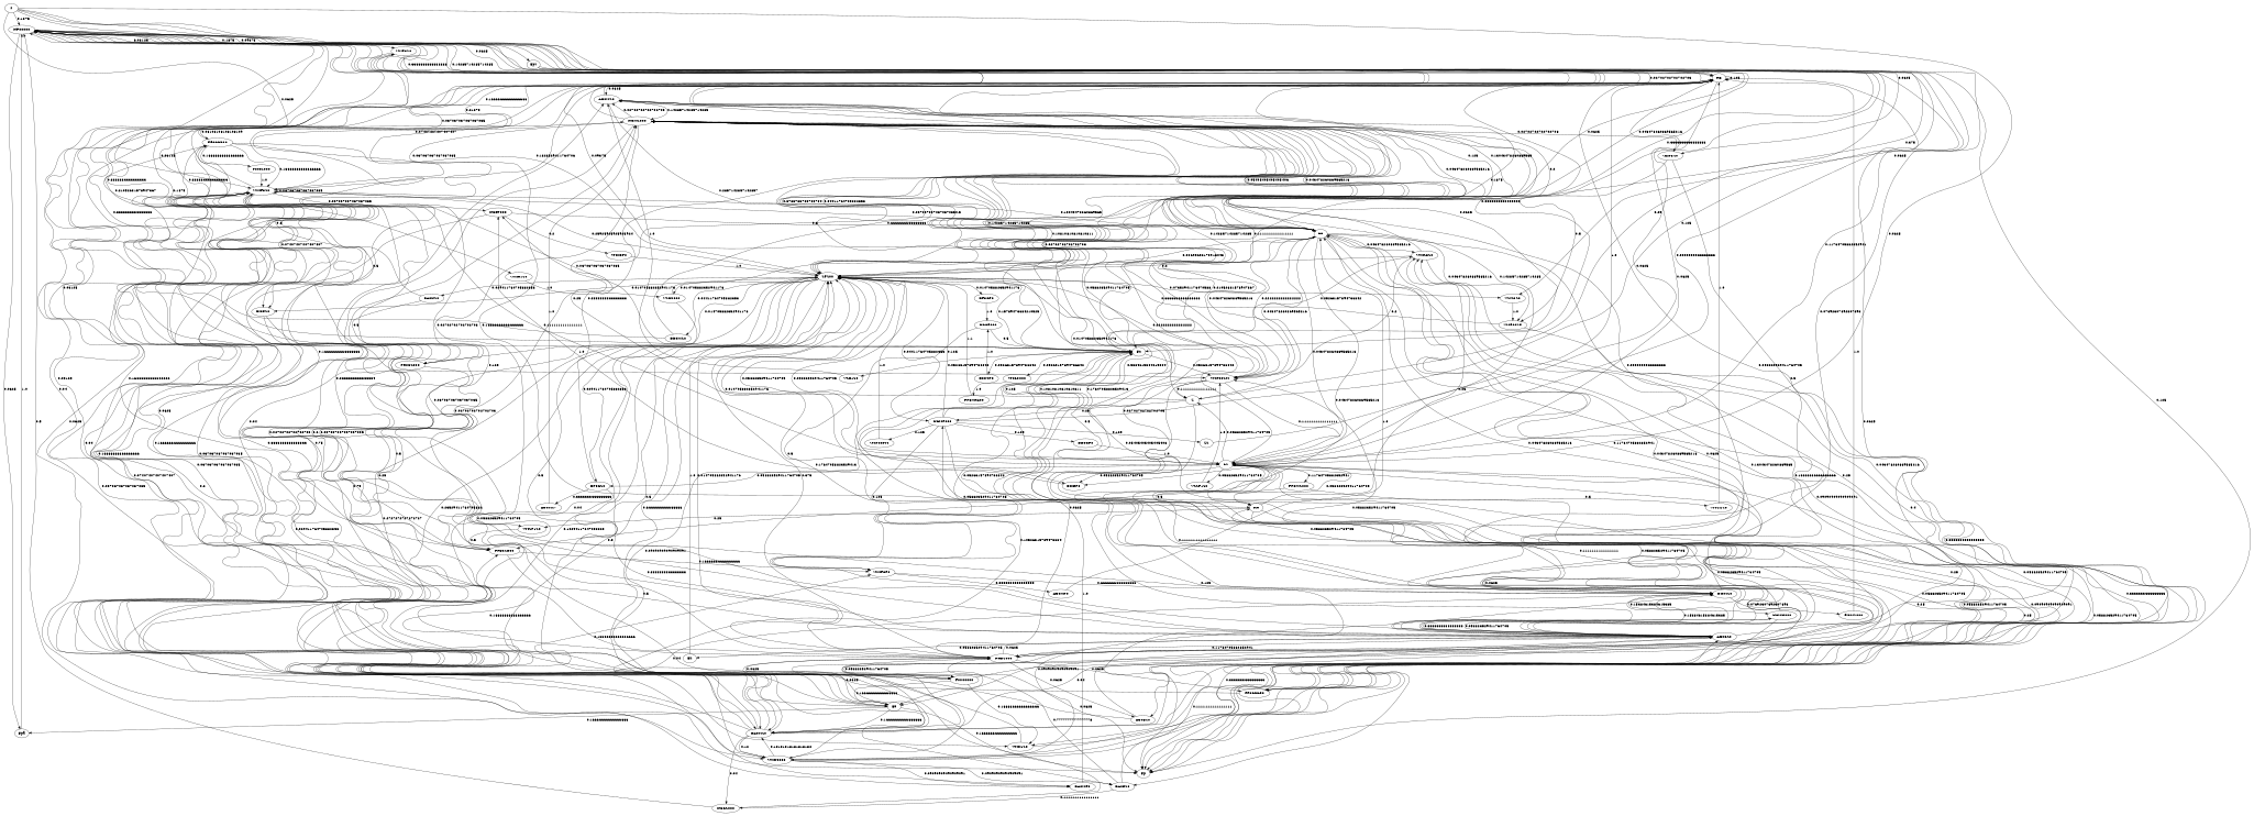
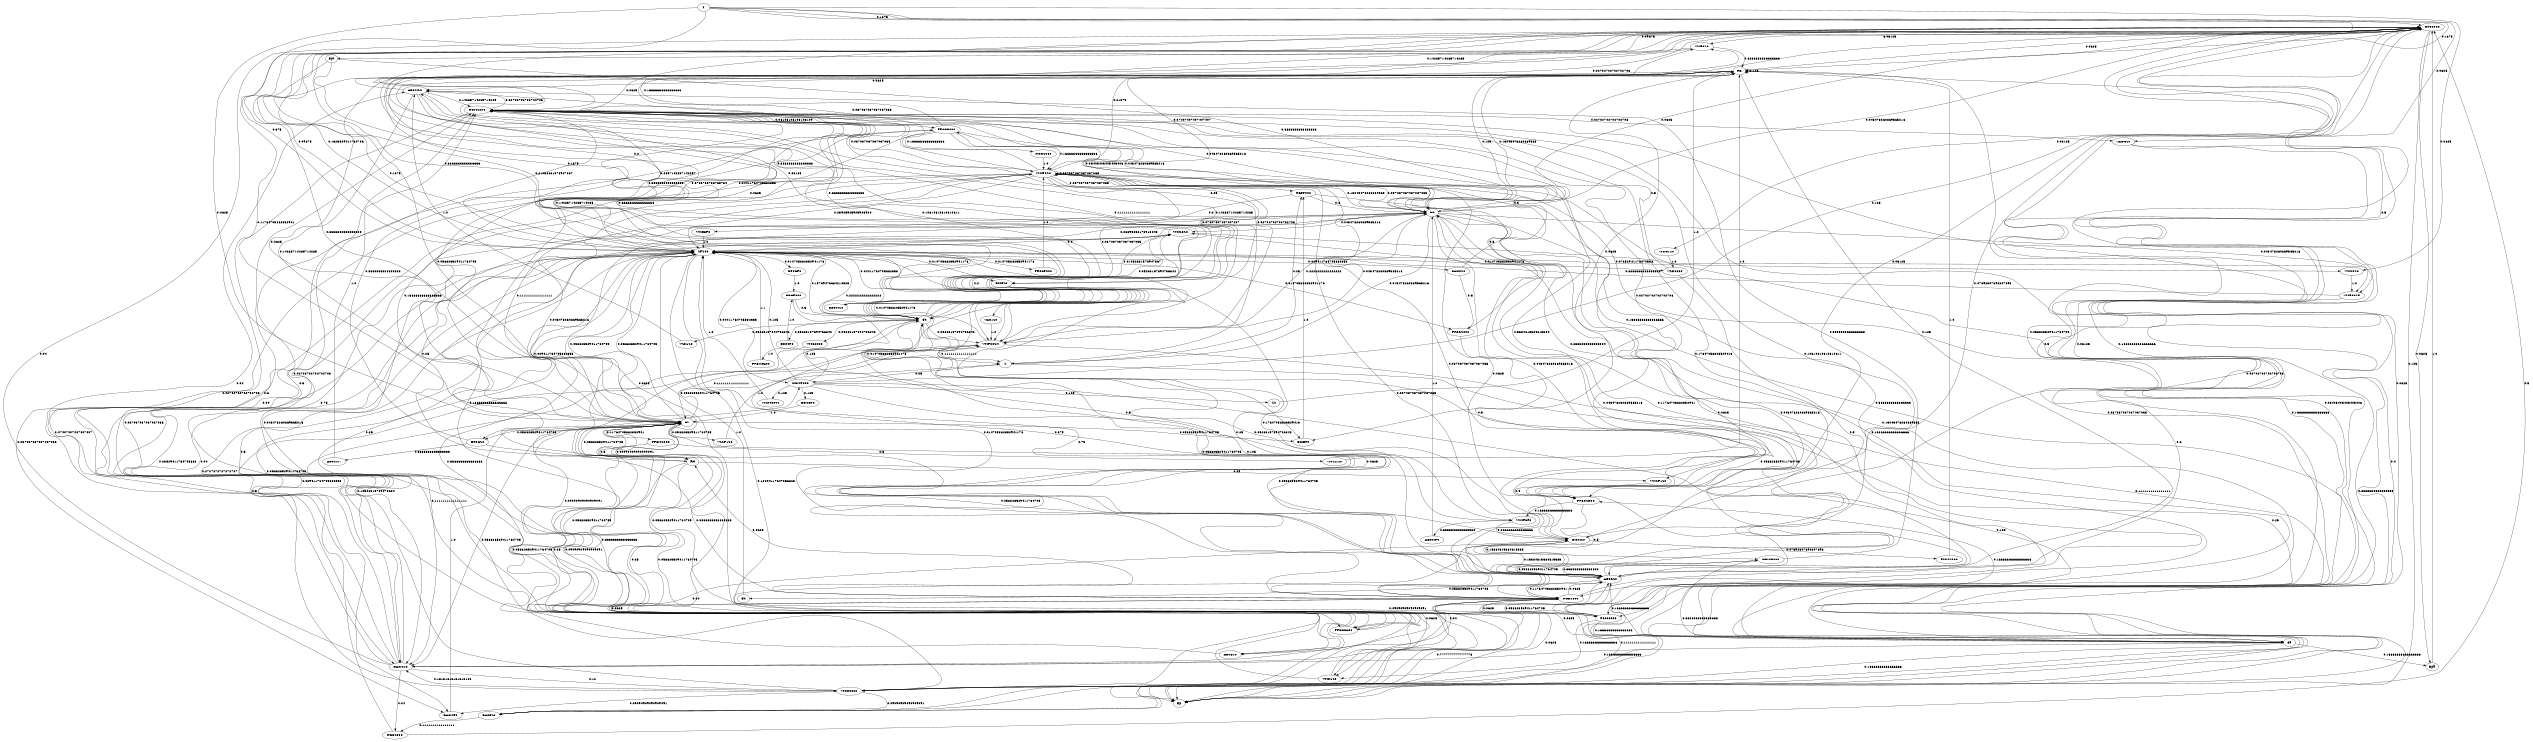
  digraph {
    edge [weight=0.0625]
    NP00000
    VSIP3S0
    SPS00
    Fp
    CC
    VMIP3S0
    Fc
    Fpa
    Fpt
    PP3CSD00
    VMIC1S0
    Fe
+   VAII1S0
    RG
    DI0FS0
    VMP00SM
    VSIS3S0
    CS
    NCFS000
    DA0MS0
    NCMS000
    DA0FS0
    Z
    DP3CS0
    VSN0000
    VMN0000
    DD0MS0
+   PR0CP000
    DI0FP0
    PR0CS000
    DA0MP0
    NCMP000
    DA0NS0
    DP3CP0
    AQ0CS0
    n36 [label=PP3CNA50]
    P0000000
    AQ0MS0
    VMP00SF
    VMIS3S0
    DI0MS0
    NCFP000
    VMG0000
    DI0MP0
    VSII1S0
    VMIP3P0
    s
    VAIP3S0
    RN
    VSSP1S0
    PP3MS000
    AQ0FS0
    NCMN000
    Fx
    VMSP1S0
    VMII1S0
    PR0CN000
    PI0CS000
    NCCS000
    n60 [label=AO0MS7]
    PI0MS000
    Zu
    DD0CP0
    VMP00PM
    NCCP000
    VMII3P0
    VMSI1S0
    PP3MPA00
    AQ0MP0
    NP00000 -> VSIP3S0 [label=6.03125 weight=0.03125]
    NP00000 -> SPS00 [label=0.09375 weight=0.09375]
    NP00000 -> Fp [label=0.125 weight=0.125]
    NP00000 -> CC [label=0.0625]
    NP00000 -> VMIP3S0 [label=0.21875 weight=0.21875]
    NP00000 -> Fc [label=0.1875 weight=0.1875]
    NP00000 -> Fpa [label=0.0625]
    NP00000 -> Fpt [label=0.09375 weight=0.09375]
    NP00000 -> PP3CSD00 [label=0.03125 weight=0.03125]
    NP00000 -> VMIC1S0 [label=0.03125 weight=0.03125]
    NP00000 -> Fe [label=0.03125 weight=0.03125]
+   NP00000 -> VAII1S0 [label=0.03125 weight=0.03125]
    VSIP3S0 -> RG [label=0.3333333333333333 weight=0.3333333333333333]
    VSIP3S0 -> DI0FS0 [label=0.3333333333333333 weight=0.3333333333333333]
    VSIP3S0 -> VMP00SM [label=0.3333333333333333 weight=0.3333333333333333]
    SPS00 -> NP00000 [label=0.1323529411764706 weight=0.1323529411764706]
    SPS00 -> DI0FS0 [label=0.014705882352941176 weight=0.014705882352941176]
    SPS00 -> VSIS3S0 [label=0.07352941176470588 weight=0.07352941176470588]
    SPS00 -> CS [label=0.058823529411764705 weight=0.058823529411764705]
    SPS00 -> NCFS000 [label=0.014705882352941176 weight=0.014705882352941176]
    SPS00 -> DA0MS0 [label=0.23529411764705882 weight=0.23529411764705882]
    SPS00 -> NCMS000 [label=0.04411764705882353 weight=0.04411764705882353]
    SPS00 -> DA0FS0 [label=0.10294117647058823 weight=0.10294117647058823]
    SPS00 -> Z [label=0.014705882352941176 weight=0.014705882352941176]
    SPS00 -> DP3CS0 [label=0.029411764705882353 weight=0.029411764705882353]
    SPS00 -> VSN0000 [label=0.014705882352941176 weight=0.014705882352941176]
    SPS00 -> VMN0000 [label=0.058823529411764705 weight=0.058823529411764705]
    SPS00 -> DD0MS0 [label=0.04411764705882353 weight=0.04411764705882353]
+   SPS00 -> PR0CP000 [label=0.014705882352941176 weight=0.014705882352941176]
    SPS00 -> DI0FP0 [label=0.014705882352941176 weight=0.014705882352941176]
    SPS00 -> PR0CS000 [label=0.014705882352941176 weight=0.014705882352941176]
    SPS00 -> DA0MP0 [label=0.029411764705882353 weight=0.029411764705882353]
    SPS00 -> NCMP000 [label=0.04411764705882353 weight=0.04411764705882353]
    SPS00 -> DA0NS0 [label=0.029411764705882353 weight=0.029411764705882353]
    SPS00 -> DP3CP0 [label=0.014705882352941176 weight=0.014705882352941176]
    CC -> NP00000 [label=0.043478260869565216 weight=0.043478260869565216]
    CC -> SPS00 [label=0.08695652173913043 weight=0.08695652173913043]
    CC -> VMIP3S0 [label=0.13043478260869565 weight=0.13043478260869565]
    CC -> PP3CSD00 [label=0.043478260869565216 weight=0.043478260869565216]
    CC -> RG [label=0.13043478260869565 weight=0.13043478260869565]
    CC -> VMP00SM [label=0.043478260869565216 weight=0.043478260869565216]
    CC -> CS [label=0.043478260869565216 weight=0.043478260869565216]
    CC -> NCFS000 [label=0.043478260869565216 weight=0.043478260869565216]
    CC -> NCMS000 [label=0.043478260869565216 weight=0.043478260869565216]
    CC -> Z [label=0.043478260869565216 weight=0.043478260869565216]
    CC -> AQ0CS0 [label=0.043478260869565216 weight=0.043478260869565216]
    CC -> n36 [label=0.043478260869565216 weight=0.043478260869565216]
    CC -> P0000000 [label=0.13043478260869565 weight=0.13043478260869565]
    CC -> AQ0MS0 [label=0.043478260869565216 weight=0.043478260869565216]
    CC -> VMP00SF [label=0.043478260869565216 weight=0.043478260869565216]
    CC -> VMIS3S0 [label=0.043478260869565216 weight=0.043478260869565216]
    VMIP3S0 -> VSIP3S0 [label=0.037037037037037035 weight=0.037037037037037035]
    VMIP3S0 -> SPS00 [label=0.25925925925925924 weight=0.25925925925925924]
    VMIP3S0 -> CC [label=0.037037037037037035 weight=0.037037037037037035]
    VMIP3S0 -> VMIP3S0 [label=0.037037037037037035 weight=0.037037037037037035]
    VMIP3S0 -> Fc [label=0.037037037037037035 weight=0.037037037037037035]
    VMIP3S0 -> Fe [label=0.037037037037037035 weight=0.037037037037037035]
    VMIP3S0 -> RG [label=0.07407407407407407 weight=0.07407407407407407]
    VMIP3S0 -> DI0FS0 [label=0.07407407407407407 weight=0.07407407407407407]
    VMIP3S0 -> CS [label=0.1111111111111111 weight=0.1111111111111111]
    VMIP3S0 -> NCFS000 [label=0.037037037037037035 weight=0.037037037037037035]
    VMIP3S0 -> DA0MS0 [label=0.037037037037037035 weight=0.037037037037037035]
    VMIP3S0 -> NCMS000 [label=0.037037037037037035 weight=0.037037037037037035]
    VMIP3S0 -> VMN0000 [label=0.07407407407407407 weight=0.07407407407407407]
    VMIP3S0 -> DA0MP0 [label=0.037037037037037035 weight=0.037037037037037035]
    VMIP3S0 -> DI0MS0 [label=0.037037037037037035 weight=0.037037037037037035]
    VMIP3S0 -> NCFP000 [label=0.037037037037037035 weight=0.037037037037037035]
    Fc -> NP00000 [label=0.21052631578947367 weight=0.21052631578947367]
    Fc -> SPS00 [label=0.15789473684210525 weight=0.15789473684210525]
    Fc -> CC [label=0.21052631578947367 weight=0.21052631578947367]
    Fc -> VMP00SM [label=0.05263157894736842 weight=0.05263157894736842]
    Fc -> DA0MS0 [label=0.10526315789473684 weight=0.10526315789473684]
    Fc -> VMIS3S0 [label=0.05263157894736842 weight=0.05263157894736842]
    Fc -> DI0MS0 [label=0.05263157894736842 weight=0.05263157894736842]
    Fc -> VMG0000 [label=0.05263157894736842 weight=0.05263157894736842]
    Fc -> DI0MP0 [label=0.05263157894736842 weight=0.05263157894736842]
    Fc -> VSII1S0 [label=0.05263157894736842 weight=0.05263157894736842]
    Fpa -> NP00000 [label=1.0 weight=1.0]
    Fpt -> CC [label=0.3333333333333333 weight=0.3333333333333333]
    Fpt -> Fc [label=0.3333333333333333 weight=0.3333333333333333]
    Fpt -> CS [label=0.3333333333333333 weight=0.3333333333333333]
    PP3CSD00 -> VMIP3S0 [label=0.8333333333333334 weight=0.8333333333333334]
    PP3CSD00 -> AQ0CS0 [label=0.5 weight=0.5]
    PP3CSD00 -> VMIP3P0 [label=0.16666666666666666 weight=0.16666666666666666]
    VMIC1S0 -> VSN0000 [label=1.0 weight=1.0]
    Fe -> NP00000 [label=0.16666666666666666 weight=0.16666666666666666]
    Fe -> Fp [label=0.16666666666666666 weight=0.16666666666666666]
    Fe -> VMIP3S0 [label=0.16666666666666666 weight=0.16666666666666666]
    Fe -> Fpa [label=0.16666666666666666 weight=0.16666666666666666]
    Fe -> DA0MS0 [label=0.16666666666666666 weight=0.16666666666666666]
-   Fe -> VMIP3P0 [label=0.16666666666666666 weight=0.16666666666666666]
+   Fe -> AQ0CS0 [label=0.16666666666666666 weight=0.16666666666666666]
+   VAII1S0 -> VMP00SM [label=1.0 weight=1.0]
    RG -> NP00000 [label=0.0625]
    RG -> SPS00 [label=0.1875 weight=0.1875]
    RG -> Fp [label=0.0625]
    RG -> CC [label=0.125 weight=0.125]
    RG -> Fc [label=0.0625]
    RG -> RG [label=0.125 weight=0.125]
    RG -> CS [label=0.0625]
    RG -> VMN0000 [label=0.0625]
    RG -> DI0FP0 [label=0.0625]
    RG -> AQ0CS0 [label=0.125 weight=0.125]
    RG -> AQ0MS0 [label=0.0625]
    DI0FS0 -> NCFS000 [label=0.75 weight=0.75]
    DI0FS0 -> AQ0CS0 [label=0.25 weight=0.25]
    VMP00SM -> SPS00 [label=0.2222222222222222 weight=0.2222222222222222]
    VMP00SM -> CC [label=0.2222222222222222 weight=0.2222222222222222]
    VMP00SM -> Fe [label=0.1111111111111111 weight=0.1111111111111111]
    VMP00SM -> CS [label=0.1111111111111111 weight=0.1111111111111111]
    VMP00SM -> DA0MS0 [label=0.1111111111111111 weight=0.1111111111111111]
    VMP00SM -> Z [label=0.1111111111111111 weight=0.1111111111111111]
    VMP00SM -> AQ0MS0 [label=0.1111111111111111 weight=0.1111111111111111]
    VSIS3S0 -> VMP00SF [label=1.0 weight=1.0]
    CS -> NP00000 [label=0.11764705882352941 weight=0.11764705882352941]
    CS -> SPS00 [label=0.058823529411764705 weight=0.058823529411764705]
    CS -> DA0MS0 [label=0.058823529411764705 weight=0.058823529411764705]
    CS -> NCMS000 [label=0.058823529411764705 weight=0.058823529411764705]
    CS -> DA0FS0 [label=0.058823529411764705 weight=0.058823529411764705]
    CS -> Z [label=0.058823529411764705 weight=0.058823529411764705]
    CS -> DP3CS0 [label=0.058823529411764705 weight=0.058823529411764705]
    CS -> VMN0000 [label=0.058823529411764705 weight=0.058823529411764705]
    CS -> DI0FP0 [label=0.058823529411764705 weight=0.058823529411764705]
    CS -> n36 [label=0.058823529411764705 weight=0.058823529411764705]
    CS -> P0000000 [label=0.058823529411764705 weight=0.058823529411764705]
    CS -> DI0MS0 [label=0.058823529411764705 weight=0.058823529411764705]
    CS -> RN [label=0.058823529411764705 weight=0.058823529411764705]
    CS -> VSSP1S0 [label=0.058823529411764705 weight=0.058823529411764705]
    CS -> PP3MS000 [label=0.11764705882352941 weight=0.11764705882352941]
    NCFS000 -> SPS00 [label=0.375 weight=0.375]
    NCFS000 -> Fp [label=0.0625]
    NCFS000 -> CC [label=0.0625]
    NCFS000 -> Fc [label=0.0625]
    NCFS000 -> Fe [label=0.0625]
    NCFS000 -> AQ0CS0 [label=0.0625]
    NCFS000 -> n36 [label=0.0625]
    NCFS000 -> P0000000 [label=0.0625]
    NCFS000 -> RN [label=0.0625]
    NCFS000 -> AQ0FS0 [label=0.0625]
    DA0MS0 -> NP00000 [label=0.04 weight=0.04]
    DA0MS0 -> SPS00 [label=0.04 weight=0.04]
    DA0MS0 -> NCMS000 [label=0.6 weight=0.6]
    DA0MS0 -> VMN0000 [label=0.12 weight=0.12]
    DA0MS0 -> AQ0CS0 [label=0.04 weight=0.04]
    DA0MS0 -> AQ0MS0 [label=0.04 weight=0.04]
    DA0MS0 -> DI0MS0 [label=0.04 weight=0.04]
    DA0MS0 -> PR0CN000 [label=0.04 weight=0.04]
    DA0MS0 -> NCCS000 [label=0.04 weight=0.04]
    NCMS000 -> NP00000 [label=0.02702702702702703 weight=0.02702702702702703]
    NCMS000 -> SPS00 [label=0.3783783783783784 weight=0.3783783783783784]
    NCMS000 -> Fp [label=0.05405405405405406 weight=0.05405405405405406]
    NCMS000 -> CC [label=0.05405405405405406 weight=0.05405405405405406]
    NCMS000 -> Fc [label=0.10810810810810811 weight=0.10810810810810811]
    NCMS000 -> VMP00SM [label=0.02702702702702703 weight=0.02702702702702703]
    NCMS000 -> DA0MS0 [label=0.02702702702702703 weight=0.02702702702702703]
    NCMS000 -> AQ0CS0 [label=0.10810810810810811 weight=0.10810810810810811]
    NCMS000 -> n36 [label=0.02702702702702703 weight=0.02702702702702703]
    NCMS000 -> P0000000 [label=0.02702702702702703 weight=0.02702702702702703]
    NCMS000 -> AQ0MS0 [label=0.02702702702702703 weight=0.02702702702702703]
    NCMS000 -> VAIP3S0 [label=0.02702702702702703 weight=0.02702702702702703]
    NCMS000 -> VMSP1S0 [label=0.02702702702702703 weight=0.02702702702702703]
    NCMS000 -> PR0CN000 [label=0.08108108108108109 weight=0.08108108108108109]
    DA0FS0 -> NCFS000 [label=0.7777777777777778 weight=0.7777777777777778]
    DA0FS0 -> AQ0CS0 [label=0.1111111111111111 weight=0.1111111111111111]
    DA0FS0 -> NCCS000 [label=0.1111111111111111 weight=0.1111111111111111]
    Z -> NP00000 [label=0.25 weight=0.25]
    Z -> Fp [label=0.25 weight=0.25]
    Z -> NCMP000 [label=0.25 weight=0.25]
    Z -> NCFP000 [label=0.25 weight=0.25]
    DP3CS0 -> NCFS000 [label=0.3333333333333333 weight=0.3333333333333333]
    DP3CS0 -> NCMS000 [label=0.3333333333333333 weight=0.3333333333333333]
    DP3CS0 -> n60 [label=0.3333333333333333 weight=0.3333333333333333]
    VSN0000 -> NCMS000 [label=0.5 weight=0.5]
    VSN0000 -> AQ0CS0 [label=0.5 weight=0.5]
    VMN0000 -> SPS00 [label=0.2727272727272727 weight=0.2727272727272727]
    VMN0000 -> CC [label=0.09090909090909091 weight=0.09090909090909091]
    VMN0000 -> Fc [label=0.09090909090909091 weight=0.09090909090909091]
    VMN0000 -> CS [label=0.09090909090909091 weight=0.09090909090909091]
    VMN0000 -> DA0MS0 [label=0.18181818181818182 weight=0.18181818181818182]
    VMN0000 -> DA0FS0 [label=0.09090909090909091 weight=0.09090909090909091]
    VMN0000 -> DA0MP0 [label=0.09090909090909091 weight=0.09090909090909091]
    VMN0000 -> DI0MS0 [label=0.09090909090909091 weight=0.09090909090909091]
    DD0MS0 -> NP00000 [label=0.3333333333333333 weight=0.3333333333333333]
    DD0MS0 -> NCMS000 [label=0.6666666666666666 weight=0.6666666666666666]
+   PR0CP000 -> VMIP3S0 [label=1.0 weight=1.0]
    DI0FP0 -> NCFP000 [label=1.0 weight=1.0]
    PR0CS000 -> VMIP3S0 [label=0.5 weight=0.5]
    PR0CS000 -> PP3CSD00 [label=0.5 weight=0.5]
    DA0MP0 -> NCMP000 [label=1.0 weight=1.0]
    NCMP000 -> NP00000 [label=0.125 weight=0.125]
    NCMP000 -> SPS00 [label=0.125 weight=0.125]
    NCMP000 -> Fp [label=0.125 weight=0.125]
    NCMP000 -> Fc [label=0.125 weight=0.125]
    NCMP000 -> VMIP3P0 [label=0.125 weight=0.125]
    NCMP000 -> Zu [label=0.125 weight=0.125]
    NCMP000 -> DD0CP0 [label=0.125 weight=0.125]
    NCMP000 -> VMP00PM [label=0.125 weight=0.125]
    DA0NS0 -> PR0CS000 [label=0.5 weight=0.5]
    DA0NS0 -> PR0CN000 [label=0.5 weight=0.5]
    DP3CP0 -> NCCP000 [label=1.0 weight=1.0]
    AQ0CS0 -> SPS00 [label=0.17647058823529413 weight=0.17647058823529413]
    AQ0CS0 -> CC [label=0.11764705882352941 weight=0.11764705882352941]
    AQ0CS0 -> Fc [label=0.058823529411764705 weight=0.058823529411764705]
    AQ0CS0 -> Fe [label=0.058823529411764705 weight=0.058823529411764705]
    AQ0CS0 -> RG [label=0.058823529411764705 weight=0.058823529411764705]
    AQ0CS0 -> VMP00SM [label=0.058823529411764705 weight=0.058823529411764705]
    AQ0CS0 -> CS [label=0.058823529411764705 weight=0.058823529411764705]
    AQ0CS0 -> NCFS000 [label=0.11764705882352941 weight=0.11764705882352941]
    AQ0CS0 -> NCMS000 [label=0.17647058823529413 weight=0.17647058823529413]
    AQ0CS0 -> NCMN000 [label=0.058823529411764705 weight=0.058823529411764705]
    AQ0CS0 -> Fx [label=0.058823529411764705 weight=0.058823529411764705]
    n36 -> VMIP3S0 [label=0.75 weight=0.75]
    n36 -> VMIS3S0 [label=0.25 weight=0.25]
    P0000000 -> VMIP3S0 [label=0.3333333333333333 weight=0.3333333333333333]
    P0000000 -> PP3CSD00 [label=0.16666666666666666 weight=0.16666666666666666]
    P0000000 -> Fe [label=0.16666666666666666 weight=0.16666666666666666]
    P0000000 -> VMIS3S0 [label=0.16666666666666666 weight=0.16666666666666666]
    P0000000 -> VMII1S0 [label=0.16666666666666666 weight=0.16666666666666666]
    AQ0MS0 -> NP00000 [label=0.14285714285714285 weight=0.14285714285714285]
    AQ0MS0 -> SPS00 [label=0.2857142857142857 weight=0.2857142857142857]
    AQ0MS0 -> Fc [label=0.14285714285714285 weight=0.14285714285714285]
    AQ0MS0 -> VMP00SM [label=0.14285714285714285 weight=0.14285714285714285]
    AQ0MS0 -> CS [label=0.14285714285714285 weight=0.14285714285714285]
    AQ0MS0 -> NCMS000 [label=0.14285714285714285 weight=0.14285714285714285]
    VMP00SF -> SPS00 [label=0.6666666666666666 weight=0.6666666666666666]
    VMP00SF -> Fp [label=0.3333333333333333 weight=0.3333333333333333]
    VMIS3S0 -> SPS00 [label=0.2 weight=0.2]
    VMIS3S0 -> Fp [label=0.4 weight=0.4]
    VMIS3S0 -> RG [label=0.2 weight=0.2]
    VMIS3S0 -> VMP00SM [label=0.2 weight=0.2]
    DI0MS0 -> NP00000 [label=0.07692307692307693 weight=0.07692307692307693]
    DI0MS0 -> NCMS000 [label=0.5384615384615384 weight=0.5384615384615384]
    DI0MS0 -> AQ0CS0 [label=0.15384615384615385 weight=0.15384615384615385]
    DI0MS0 -> NCMN000 [label=0.15384615384615385 weight=0.15384615384615385]
    DI0MS0 -> PI0MS000 [label=0.07692307692307693 weight=0.07692307692307693]
    NCFP000 -> Fp [label=0.2 weight=0.2]
    NCFP000 -> CC [label=0.6 weight=0.6]
    NCFP000 -> VMII3P0 [label=0.2 weight=0.2]
    VMG0000 -> PP3MPA00 [label=1.0 weight=1.0]
    DI0MP0 -> NCCP000 [label=1.0 weight=1.0]
    VSII1S0 -> AQ0MS0 [label=1.0 weight=1.0]
    VMIP3P0 -> DI0MS0 [label=0.6666666666666666 weight=0.6666666666666666]
    VMIP3P0 -> AQ0MP0 [label=0.3333333333333333 weight=0.3333333333333333]
    s -> NP00000 [label=0.1875 weight=0.1875]
    s -> SPS00 [label=0.375 weight=0.375]
    s -> VMIP3S0 [label=0.0625]
    s -> RG [label=0.1875 weight=0.1875]
    s -> VSIS3S0 [label=0.0625]
    s -> CS [label=0.0625]
    s -> VAIP3S0 [label=0.0625]
    VAIP3S0 -> VMP00SF [label=0.5 weight=0.5]
    VAIP3S0 -> DI0MS0 [label=0.5 weight=0.5]
    RN -> VMIS3S0 [label=0.25 weight=0.25]
    RN -> AQ0FS0 [label=0.25 weight=0.25]
    RN -> VMSP1S0 [label=0.25 weight=0.25]
    RN -> VMII1S0 [label=0.25 weight=0.25]
    VSSP1S0 -> VMP00SM [label=1.0 weight=1.0]
    PP3MS000 -> RN [label=0.5 weight=0.5]
    PP3MS000 -> VMSI1S0 [label=0.5 weight=0.5]
    AQ0FS0 -> SPS00 [label=0.5 weight=0.5]
    AQ0FS0 -> NCMS000 [label=0.5 weight=0.5]
    NCMN000 -> Fp [label=0.3333333333333333 weight=0.3333333333333333]
    NCMN000 -> AQ0CS0 [label=0.3333333333333333 weight=0.3333333333333333]
    NCMN000 -> AQ0MS0 [label=0.3333333333333333 weight=0.3333333333333333]
    Fx -> SPS00 [label=1.0 weight=1.0]
    VMSP1S0 -> PP3CSD00 [label=0.5 weight=0.5]
    VMII1S0 -> SPS00 [label=0.6666666666666666 weight=0.6666666666666666]
    VMII1S0 -> CS [label=0.3333333333333333 weight=0.3333333333333333]
    PR0CN000 -> VSIP3S0 [label=0.16666666666666666 weight=0.16666666666666666]
    PR0CN000 -> VMIP3S0 [label=0.16666666666666666 weight=0.16666666666666666]
    PR0CN000 -> PP3CSD00 [label=0.16666666666666666 weight=0.16666666666666666]
    PR0CN000 -> NCFS000 [label=0.0625]
    PR0CN000 -> RN [label=0.16666666666666666 weight=0.16666666666666666]
    PR0CN000 -> VMII1S0 [label=0.16666666666666666 weight=0.16666666666666666]
    PR0CN000 -> PI0CS000 [label=0.16666666666666666 weight=0.16666666666666666]
    PI0CS000 -> VMIP3S0 [label=1.0 weight=1.0]
    NCCS000 -> NP00000 [label=0.5 weight=0.5]
    NCCS000 -> SPS00 [label=0.5 weight=0.5]
    n60 -> NCMS000 [label=1.0 weight=1.0]
    PI0MS000 -> RG [label=1.0 weight=1.0]
    Zu -> RG [label=1.0 weight=1.0]
    DD0CP0 -> CS [label=1.0 weight=1.0]
    VMP00PM -> SPS00 [label=1.0 weight=1.0]
    NCCP000 -> Fc [label=0.5 weight=0.5]
    NCCP000 -> VMIP3P0 [label=0.5 weight=0.5]
    VMII3P0 -> SPS00 [label=1.0 weight=1.0]
    VMSI1S0 -> RG [label=1.0 weight=1.0]
    PP3MPA00 -> SPS00 [label=1.1 weight=1.0]
    AQ0MP0 -> CC [label=1.0 weight=1.0]
  }
